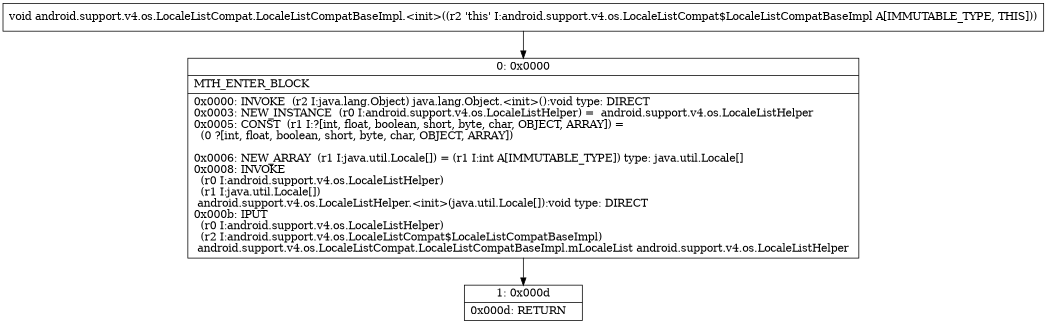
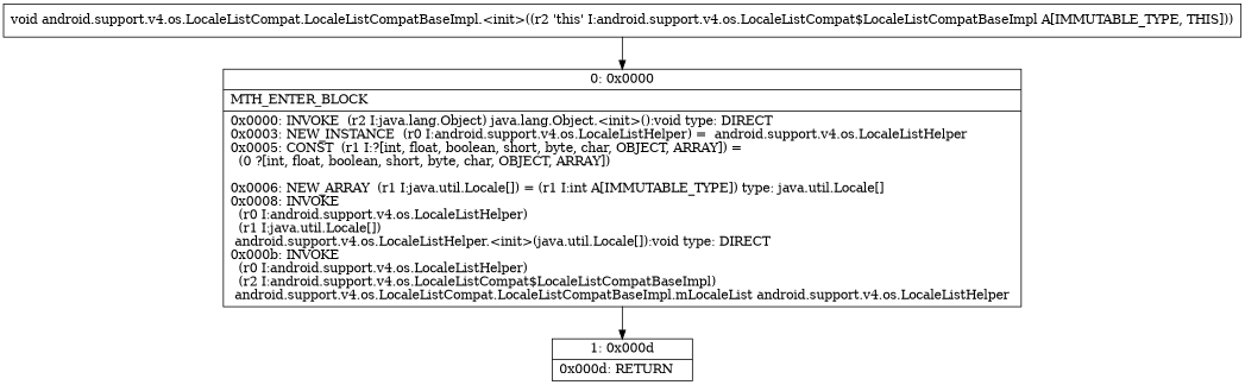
  digraph {
    node [shape=record]
-   n1 [label="{0\:\ 0x0000|MTH_ENTER_BLOCK\l|0x0000: INVOKE  (r2 I:java.lang.Object) java.lang.Object.\<init\>():void type: DIRECT \l0x0003: NEW_INSTANCE  (r0 I:android.support.v4.os.LocaleListHelper) =  android.support.v4.os.LocaleListHelper \l0x0005: CONST  (r1 I:?[int, float, boolean, short, byte, char, OBJECT, ARRAY]) = \l  (0 ?[int, float, boolean, short, byte, char, OBJECT, ARRAY])\l \l0x0006: NEW_ARRAY  (r1 I:java.util.Locale[]) = (r1 I:int A[IMMUTABLE_TYPE]) type: java.util.Locale[] \l0x0008: INVOKE  \l  (r0 I:android.support.v4.os.LocaleListHelper)\l  (r1 I:java.util.Locale[])\l android.support.v4.os.LocaleListHelper.\<init\>(java.util.Locale[]):void type: DIRECT \l0x000b: IPUT  \l  (r0 I:android.support.v4.os.LocaleListHelper)\l  (r2 I:android.support.v4.os.LocaleListCompat$LocaleListCompatBaseImpl)\l android.support.v4.os.LocaleListCompat.LocaleListCompatBaseImpl.mLocaleList android.support.v4.os.LocaleListHelper \l}"]
+   n1 [label="{0\:\ 0x0000|MTH_ENTER_BLOCK\l|0x0000: INVOKE  (r2 I:java.lang.Object) java.lang.Object.\<init\>():void type: DIRECT \l0x0003: NEW_INSTANCE  (r0 I:android.support.v4.os.LocaleListHelper) =  android.support.v4.os.LocaleListHelper \l0x0005: CONST  (r1 I:?[int, float, boolean, short, byte, char, OBJECT, ARRAY]) = \l  (0 ?[int, float, boolean, short, byte, char, OBJECT, ARRAY])\l \l0x0006: NEW_ARRAY  (r1 I:java.util.Locale[]) = (r1 I:int A[IMMUTABLE_TYPE]) type: java.util.Locale[] \l0x0008: INVOKE  \l  (r0 I:android.support.v4.os.LocaleListHelper)\l  (r1 I:java.util.Locale[])\l android.support.v4.os.LocaleListHelper.\<init\>(java.util.Locale[]):void type: DIRECT \l0x000b: INVOKE  \l  (r0 I:android.support.v4.os.LocaleListHelper)\l  (r2 I:android.support.v4.os.LocaleListCompat$LocaleListCompatBaseImpl)\l android.support.v4.os.LocaleListCompat.LocaleListCompatBaseImpl.mLocaleList android.support.v4.os.LocaleListHelper \l}"]
    n2 [label="{1\:\ 0x000d|0x000d: RETURN   \l}"]
    n3 [label="{void android.support.v4.os.LocaleListCompat.LocaleListCompatBaseImpl.\<init\>((r2 'this' I:android.support.v4.os.LocaleListCompat$LocaleListCompatBaseImpl A[IMMUTABLE_TYPE, THIS])) }"]
    n1 -> n2
    n3 -> n1
  }
